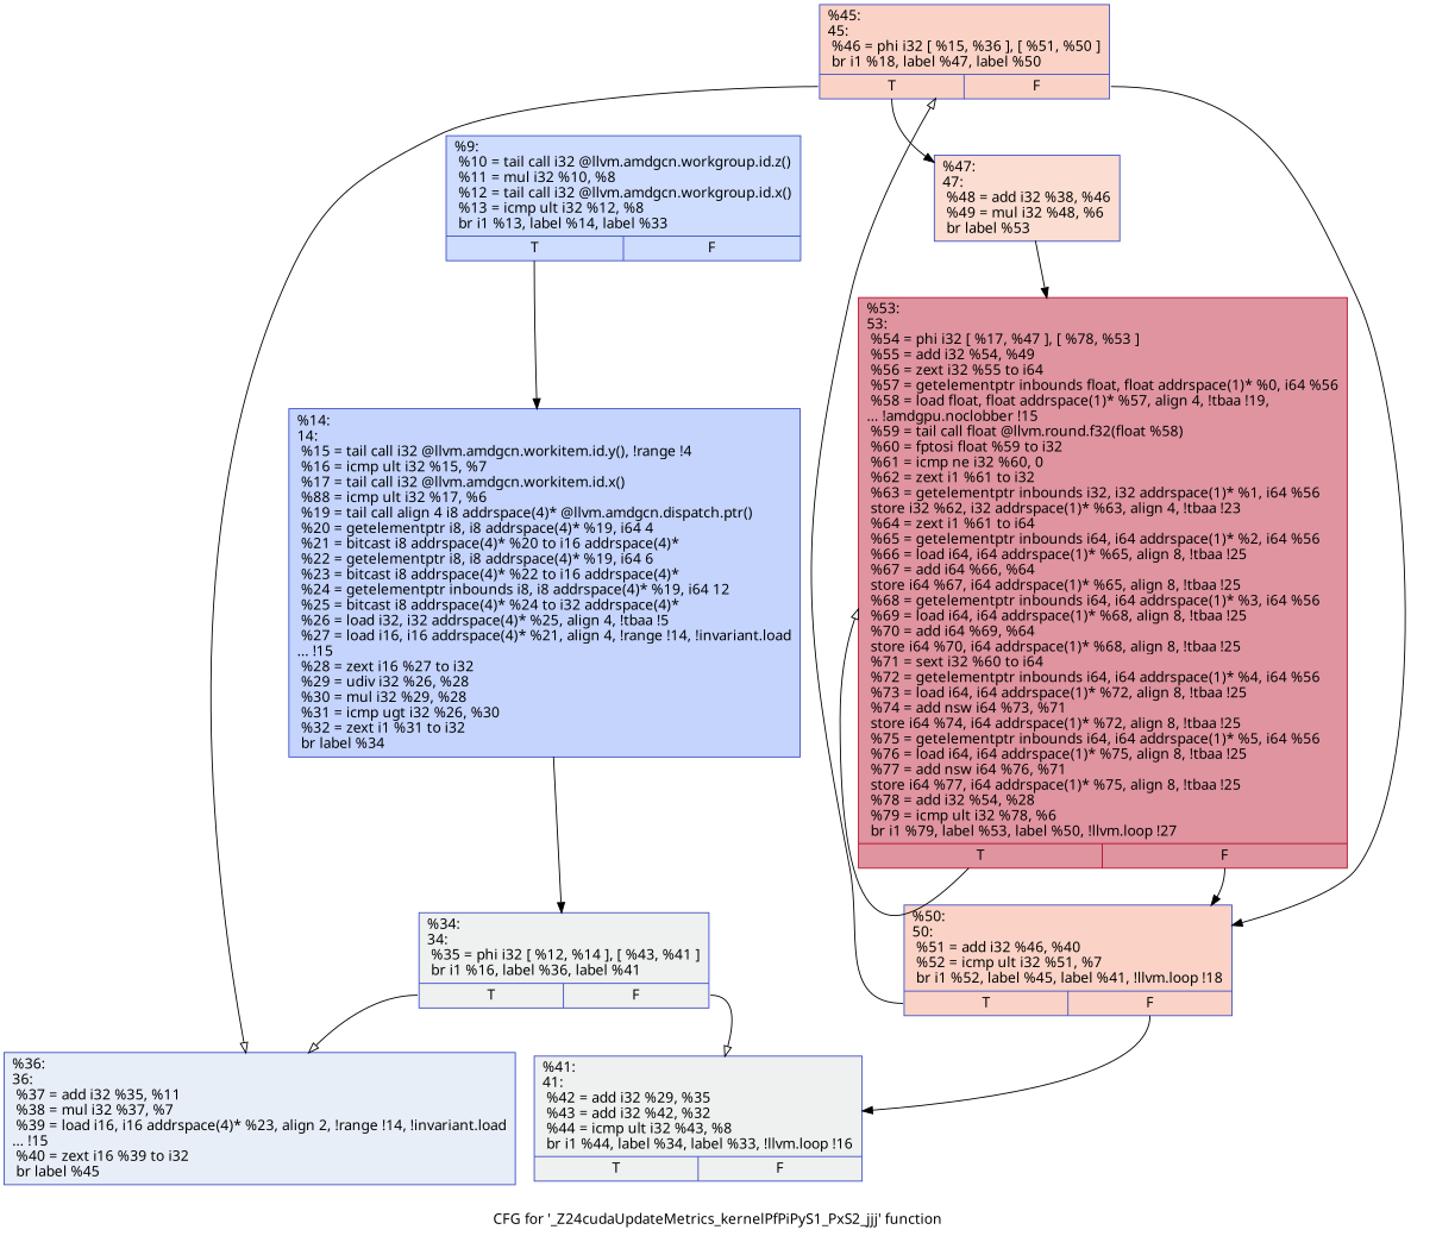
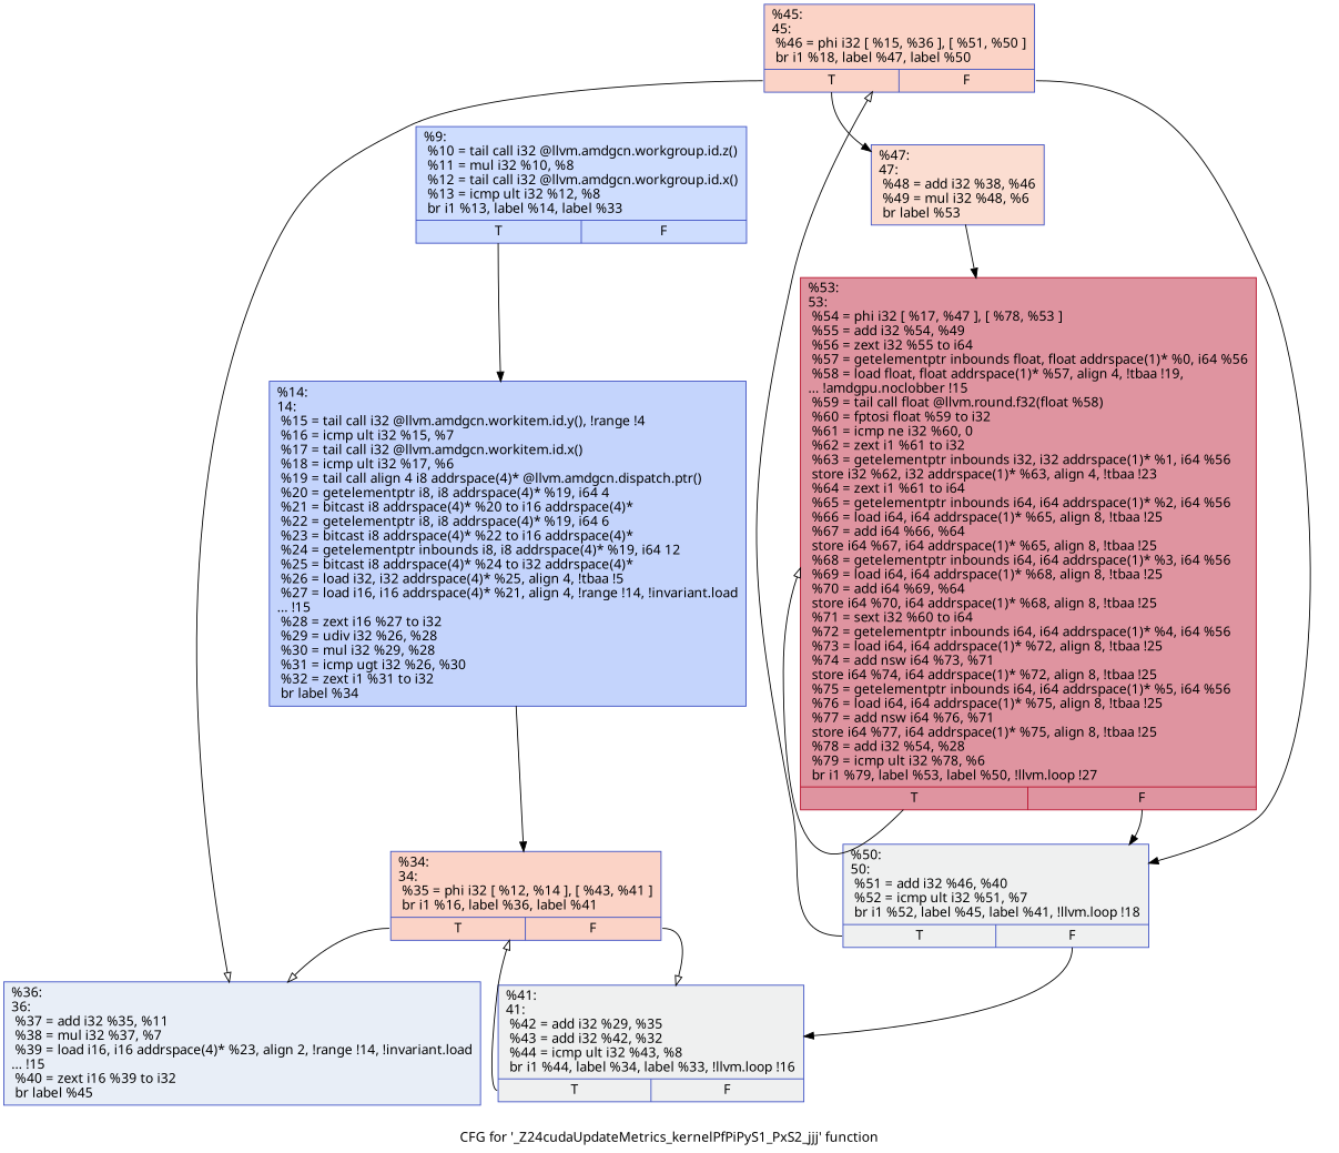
  digraph {
    fontname="Noto Sans"
    label="CFG for '_Z24cudaUpdateMetrics_kernelPfPiPyS1_PxS2_jjj' function"
    node [color="#3d50c3ff" fillcolor="#dbdcde70" fontname="Noto Sans" shape=record style=filled]
    edge [arrowhead=normal fontname="Noto Sans" tailport=s0]
    n1 [fillcolor="#8fb1fe70" label="{%9:\l  %10 = tail call i32 @llvm.amdgcn.workgroup.id.z()\l  %11 = mul i32 %10, %8\l  %12 = tail call i32 @llvm.amdgcn.workgroup.id.x()\l  %13 = icmp ult i32 %12, %8\l  br i1 %13, label %14, label %33\l|{<s0>T|<s1>F}}"]
-   n2 [fillcolor="#7a9df870" label="{%14:\l14:                                               \l  %15 = tail call i32 @llvm.amdgcn.workitem.id.y(), !range !4\l  %16 = icmp ult i32 %15, %7\l  %17 = tail call i32 @llvm.amdgcn.workitem.id.x()\l  %88 = icmp ult i32 %17, %6\l  %19 = tail call align 4 i8 addrspace(4)* @llvm.amdgcn.dispatch.ptr()\l  %20 = getelementptr i8, i8 addrspace(4)* %19, i64 4\l  %21 = bitcast i8 addrspace(4)* %20 to i16 addrspace(4)*\l  %22 = getelementptr i8, i8 addrspace(4)* %19, i64 6\l  %23 = bitcast i8 addrspace(4)* %22 to i16 addrspace(4)*\l  %24 = getelementptr inbounds i8, i8 addrspace(4)* %19, i64 12\l  %25 = bitcast i8 addrspace(4)* %24 to i32 addrspace(4)*\l  %26 = load i32, i32 addrspace(4)* %25, align 4, !tbaa !5\l  %27 = load i16, i16 addrspace(4)* %21, align 4, !range !14, !invariant.load\l... !15\l  %28 = zext i16 %27 to i32\l  %29 = udiv i32 %26, %28\l  %30 = mul i32 %29, %28\l  %31 = icmp ugt i32 %26, %30\l  %32 = zext i1 %31 to i32\l  br label %34\l}"]
-   n3 [label="{%34:\l34:                                               \l  %35 = phi i32 [ %12, %14 ], [ %43, %41 ]\l  br i1 %16, label %36, label %41\l|{<s0>T|<s1>F}}"]
+   n2 [fillcolor="#7a9df870" label="{%14:\l14:                                               \l  %15 = tail call i32 @llvm.amdgcn.workitem.id.y(), !range !4\l  %16 = icmp ult i32 %15, %7\l  %17 = tail call i32 @llvm.amdgcn.workitem.id.x()\l  %18 = icmp ult i32 %17, %6\l  %19 = tail call align 4 i8 addrspace(4)* @llvm.amdgcn.dispatch.ptr()\l  %20 = getelementptr i8, i8 addrspace(4)* %19, i64 4\l  %21 = bitcast i8 addrspace(4)* %20 to i16 addrspace(4)*\l  %22 = getelementptr i8, i8 addrspace(4)* %19, i64 6\l  %23 = bitcast i8 addrspace(4)* %22 to i16 addrspace(4)*\l  %24 = getelementptr inbounds i8, i8 addrspace(4)* %19, i64 12\l  %25 = bitcast i8 addrspace(4)* %24 to i32 addrspace(4)*\l  %26 = load i32, i32 addrspace(4)* %25, align 4, !tbaa !5\l  %27 = load i16, i16 addrspace(4)* %21, align 4, !range !14, !invariant.load\l... !15\l  %28 = zext i16 %27 to i32\l  %29 = udiv i32 %26, %28\l  %30 = mul i32 %29, %28\l  %31 = icmp ugt i32 %26, %30\l  %32 = zext i1 %31 to i32\l  br label %34\l}"]
+   n3 [fillcolor="#f59c7d70" label="{%34:\l34:                                               \l  %35 = phi i32 [ %12, %14 ], [ %43, %41 ]\l  br i1 %16, label %36, label %41\l|{<s0>T|<s1>F}}"]
    n4 [fillcolor="#cbd8ee70" label="{%36:\l36:                                               \l  %37 = add i32 %35, %11\l  %38 = mul i32 %37, %7\l  %39 = load i16, i16 addrspace(4)* %23, align 2, !range !14, !invariant.load\l... !15\l  %40 = zext i16 %39 to i32\l  br label %45\l}"]
    n5 [label="{%41:\l41:                                               \l  %42 = add i32 %29, %35\l  %43 = add i32 %42, %32\l  %44 = icmp ult i32 %43, %8\l  br i1 %44, label %34, label %33, !llvm.loop !16\l|{<s0>T|<s1>F}}"]
    n6 [fillcolor="#f59c7d70" label="{%45:\l45:                                               \l  %46 = phi i32 [ %15, %36 ], [ %51, %50 ]\l  br i1 %18, label %47, label %50\l|{<s0>T|<s1>F}}"]
    n7 [fillcolor="#f7b39670" label="{%47:\l47:                                               \l  %48 = add i32 %38, %46\l  %49 = mul i32 %48, %6\l  br label %53\l}"]
-   n8 [fillcolor="#f59c7d70" label="{%50:\l50:                                               \l  %51 = add i32 %46, %40\l  %52 = icmp ult i32 %51, %7\l  br i1 %52, label %45, label %41, !llvm.loop !18\l|{<s0>T|<s1>F}}"]
+   n8 [label="{%50:\l50:                                               \l  %51 = add i32 %46, %40\l  %52 = icmp ult i32 %51, %7\l  br i1 %52, label %45, label %41, !llvm.loop !18\l|{<s0>T|<s1>F}}"]
    n9 [color="#b70d28ff" fillcolor="#b70d2870" label="{%53:\l53:                                               \l  %54 = phi i32 [ %17, %47 ], [ %78, %53 ]\l  %55 = add i32 %54, %49\l  %56 = zext i32 %55 to i64\l  %57 = getelementptr inbounds float, float addrspace(1)* %0, i64 %56\l  %58 = load float, float addrspace(1)* %57, align 4, !tbaa !19,\l... !amdgpu.noclobber !15\l  %59 = tail call float @llvm.round.f32(float %58)\l  %60 = fptosi float %59 to i32\l  %61 = icmp ne i32 %60, 0\l  %62 = zext i1 %61 to i32\l  %63 = getelementptr inbounds i32, i32 addrspace(1)* %1, i64 %56\l  store i32 %62, i32 addrspace(1)* %63, align 4, !tbaa !23\l  %64 = zext i1 %61 to i64\l  %65 = getelementptr inbounds i64, i64 addrspace(1)* %2, i64 %56\l  %66 = load i64, i64 addrspace(1)* %65, align 8, !tbaa !25\l  %67 = add i64 %66, %64\l  store i64 %67, i64 addrspace(1)* %65, align 8, !tbaa !25\l  %68 = getelementptr inbounds i64, i64 addrspace(1)* %3, i64 %56\l  %69 = load i64, i64 addrspace(1)* %68, align 8, !tbaa !25\l  %70 = add i64 %69, %64\l  store i64 %70, i64 addrspace(1)* %68, align 8, !tbaa !25\l  %71 = sext i32 %60 to i64\l  %72 = getelementptr inbounds i64, i64 addrspace(1)* %4, i64 %56\l  %73 = load i64, i64 addrspace(1)* %72, align 8, !tbaa !25\l  %74 = add nsw i64 %73, %71\l  store i64 %74, i64 addrspace(1)* %72, align 8, !tbaa !25\l  %75 = getelementptr inbounds i64, i64 addrspace(1)* %5, i64 %56\l  %76 = load i64, i64 addrspace(1)* %75, align 8, !tbaa !25\l  %77 = add nsw i64 %76, %71\l  store i64 %77, i64 addrspace(1)* %75, align 8, !tbaa !25\l  %78 = add i32 %54, %28\l  %79 = icmp ult i32 %78, %6\l  br i1 %79, label %53, label %50, !llvm.loop !27\l|{<s0>T|<s1>F}}"]
    n1 -> n2
    n2 -> n3
    n3 -> n4 [arrowhead=onormal]
    n3 -> n5 [arrowhead=onormal tailport=s1]
+   n5 -> n3 [arrowhead=onormal]
    n6 -> n4 [arrowhead=onormal]
    n6 -> n7
    n6 -> n8 [tailport=s1]
    n7 -> n9
    n8 -> n5 [tailport=s1]
    n8 -> n6 [arrowhead=onormal]
    n9 -> n8 [tailport=s1]
    n9 -> n9 [arrowhead=onormal]
  }
